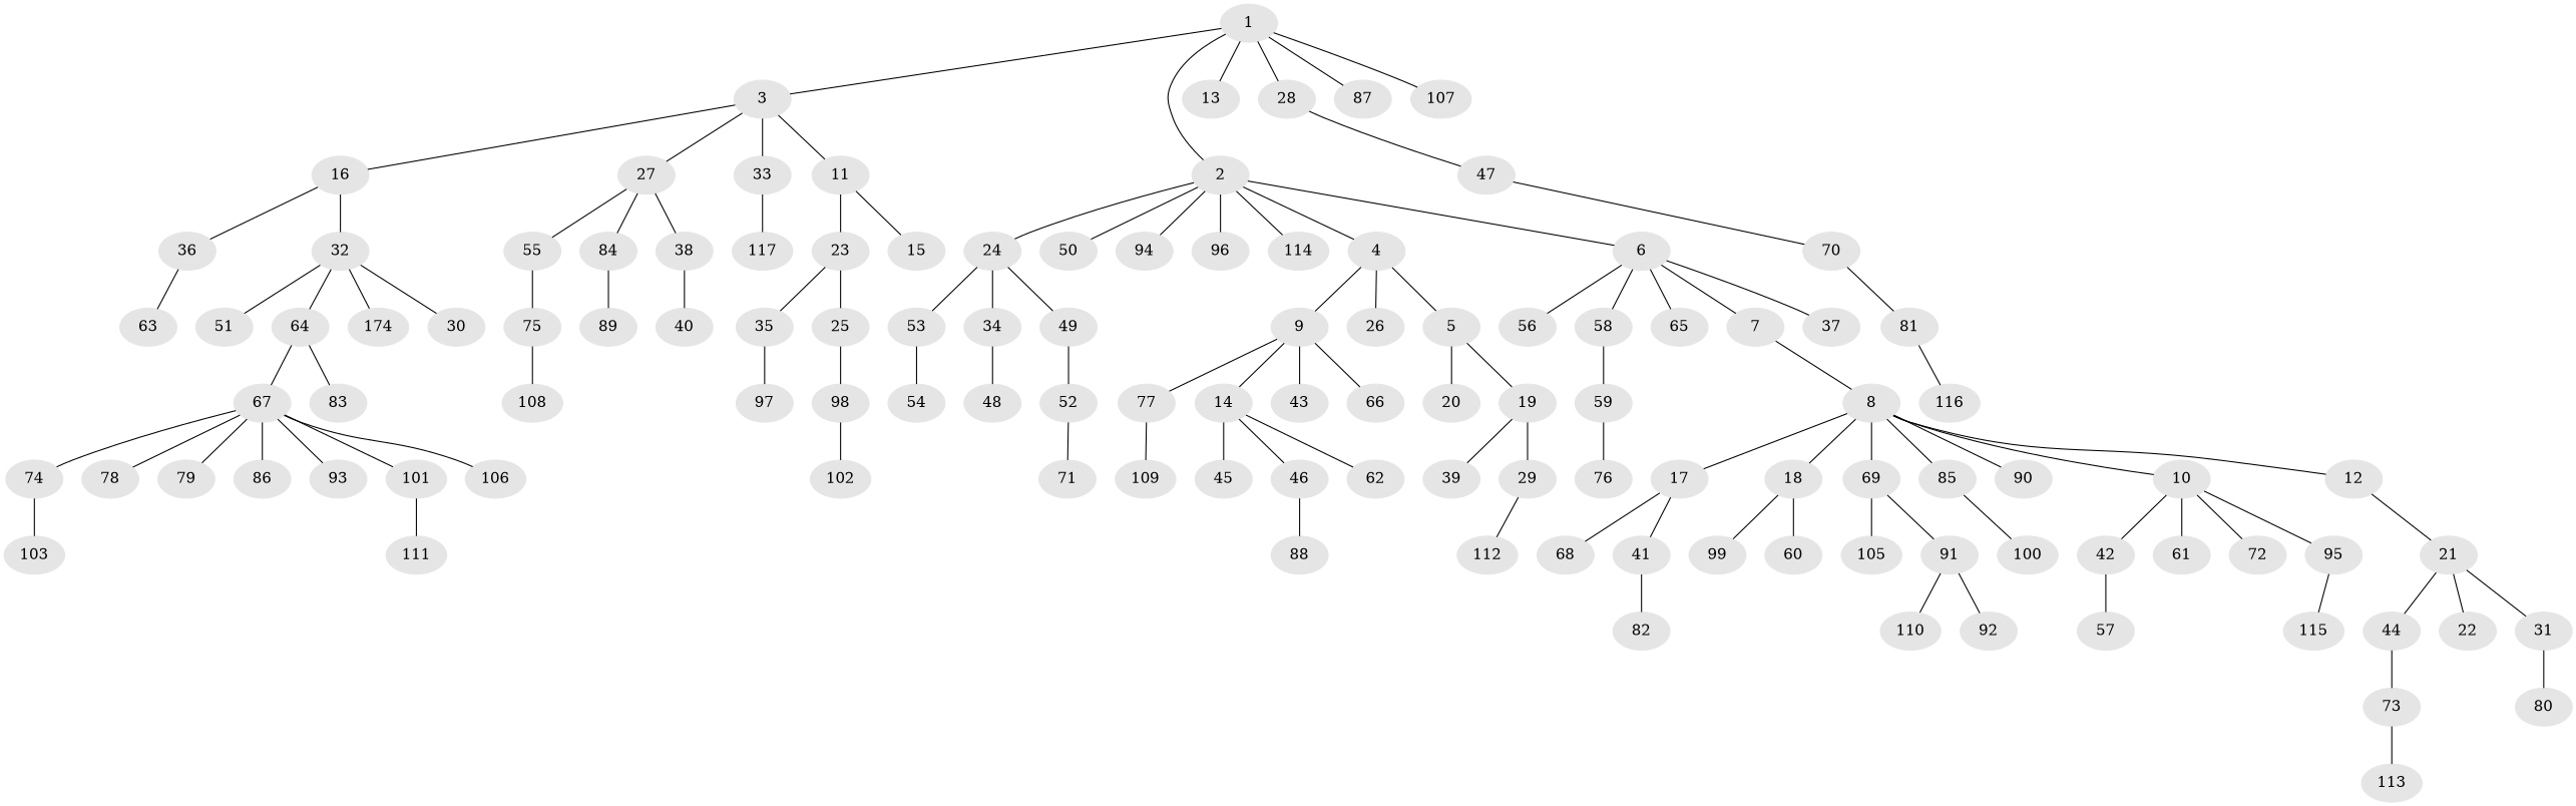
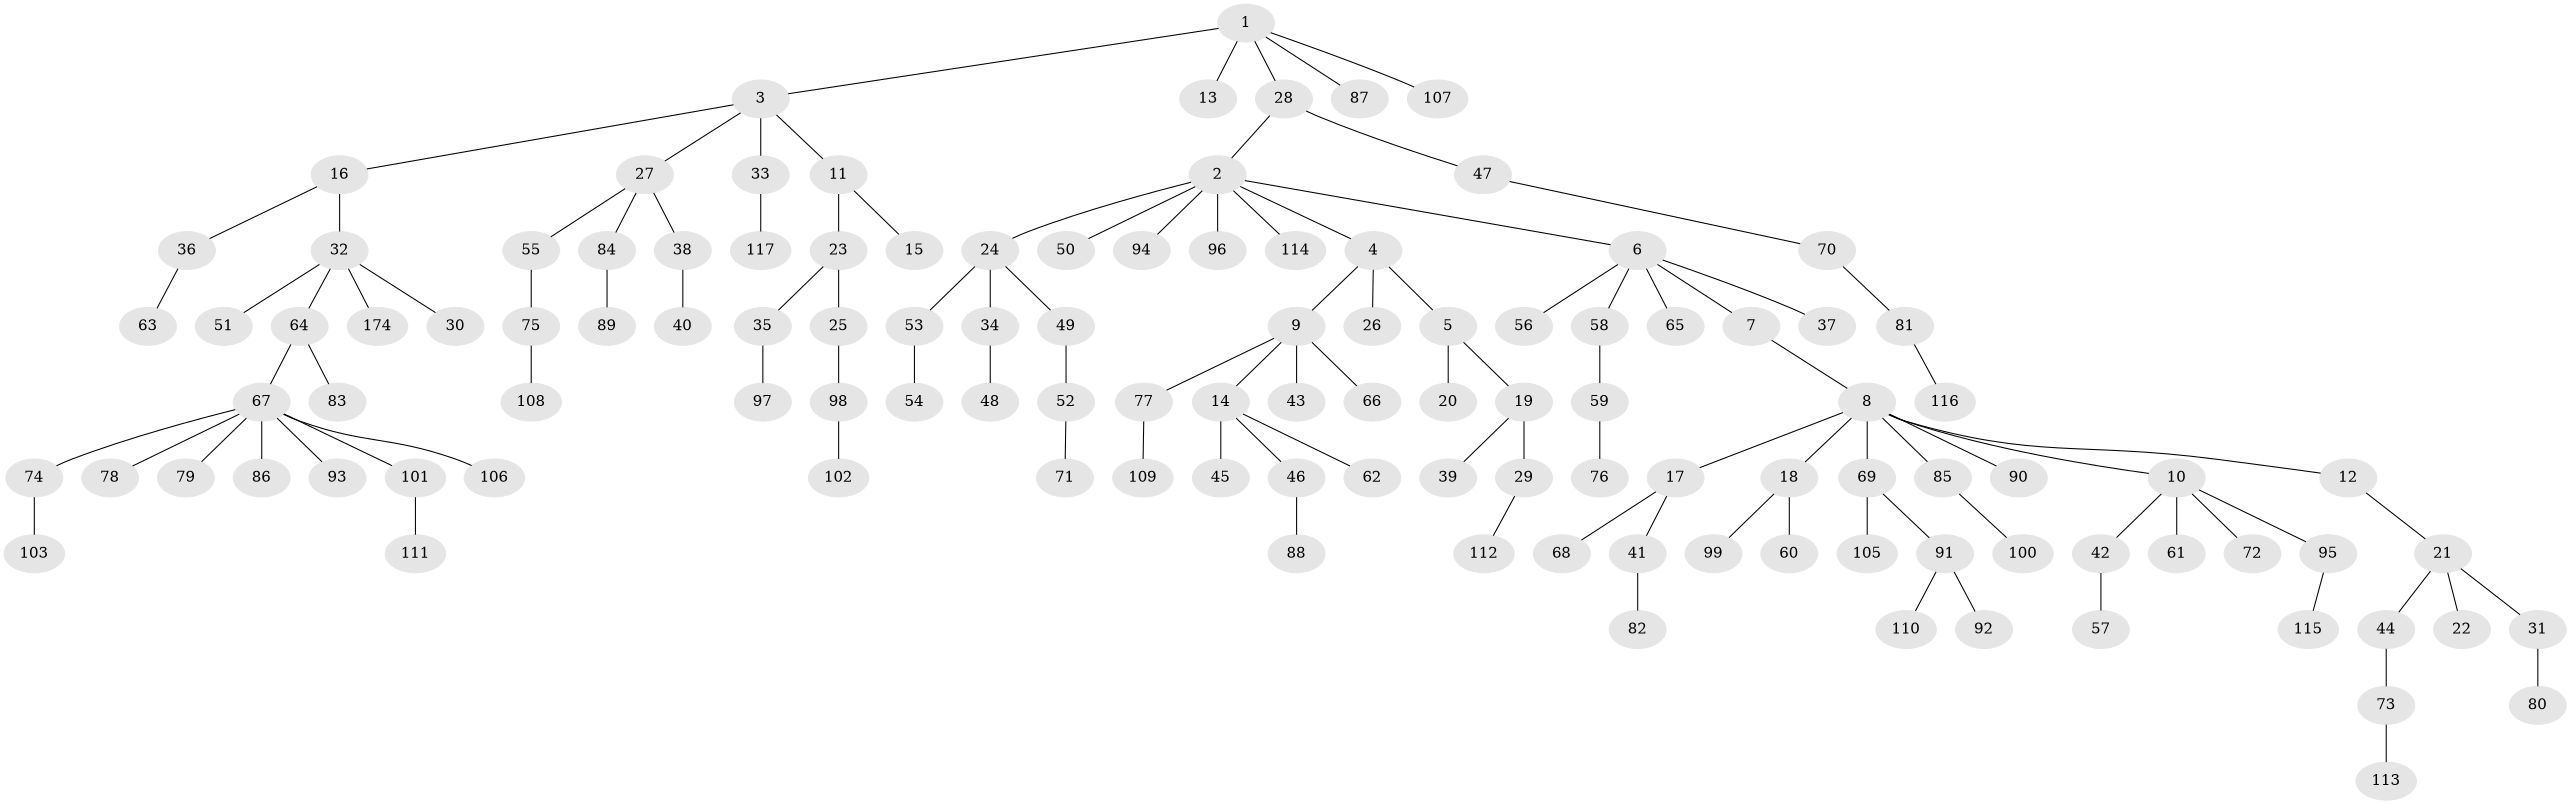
  graph {
    node [color=gray90 style=filled]
    1
    2
    3
    13
    28
    87
    107
    4
    6
    24
    50
    94
    96
    114
    11
    16
    27
    33
    47
    5
    9
    26
    7
    37
    56
    58
    65
    34
    49
    53
    15
    23
    32
    36
    38
    55
    84
    117
    19
    20
    14
    43
    66
    77
    29
    39
    8
    59
    10
    12
    17
    18
    69
    85
    90
    42
    61
    72
    95
    21
    41
    68
    60
    99
    91
    105
    100
    45
    46
    62
    109
    57
    115
    25
    35
    22
    31
    44
    88
    30
    51
    64
    n83 [label=174]
    63
    82
    112
    80
    73
    98
    97
    48
    52
    54
    102
    40
    75
    89
    70
    67
    83
    113
    81
    71
    108
    76
    74
    78
    79
    86
    93
    101
    106
    103
    111
    92
    110
    116
-   1 -- 2
+   28 -- 2
    1 -- 3
    1 -- 13
    1 -- 28
    1 -- 87
    1 -- 107
    2 -- 4
    2 -- 6
    2 -- 24
    2 -- 50
    2 -- 94
    2 -- 96
    2 -- 114
    3 -- 11
    3 -- 16
    3 -- 27
    3 -- 33
    28 -- 47
    4 -- 5
    4 -- 9
    4 -- 26
    6 -- 7
    6 -- 37
    6 -- 56
    6 -- 58
    6 -- 65
    24 -- 34
    24 -- 49
    24 -- 53
    11 -- 15
    11 -- 23
    16 -- 32
    16 -- 36
    27 -- 38
    27 -- 55
    27 -- 84
    33 -- 117
    47 -- 70
    5 -- 19
    5 -- 20
    9 -- 14
    9 -- 43
    9 -- 66
    9 -- 77
    7 -- 8
    58 -- 59
    34 -- 48
    49 -- 52
    53 -- 54
    23 -- 25
    23 -- 35
    32 -- 30
    32 -- 51
    32 -- 64
    32 -- n83
    36 -- 63
    38 -- 40
    55 -- 75
    84 -- 89
    19 -- 29
    19 -- 39
    14 -- 45
    14 -- 46
    14 -- 62
    77 -- 109
    29 -- 112
    8 -- 10
    8 -- 12
    8 -- 17
    8 -- 18
    8 -- 69
    8 -- 85
    8 -- 90
    59 -- 76
    10 -- 42
    10 -- 61
    10 -- 72
    10 -- 95
    12 -- 21
    17 -- 41
    17 -- 68
    18 -- 60
    18 -- 99
    69 -- 91
    69 -- 105
    85 -- 100
    42 -- 57
    95 -- 115
    21 -- 22
    21 -- 31
    21 -- 44
    41 -- 82
    91 -- 92
    91 -- 110
    46 -- 88
    25 -- 98
    35 -- 97
    31 -- 80
    44 -- 73
    64 -- 67
    64 -- 83
    73 -- 113
    98 -- 102
    52 -- 71
    75 -- 108
    70 -- 81
    67 -- 74
    67 -- 78
    67 -- 79
    67 -- 86
    67 -- 93
    67 -- 101
    67 -- 106
    81 -- 116
    74 -- 103
    101 -- 111
  }
